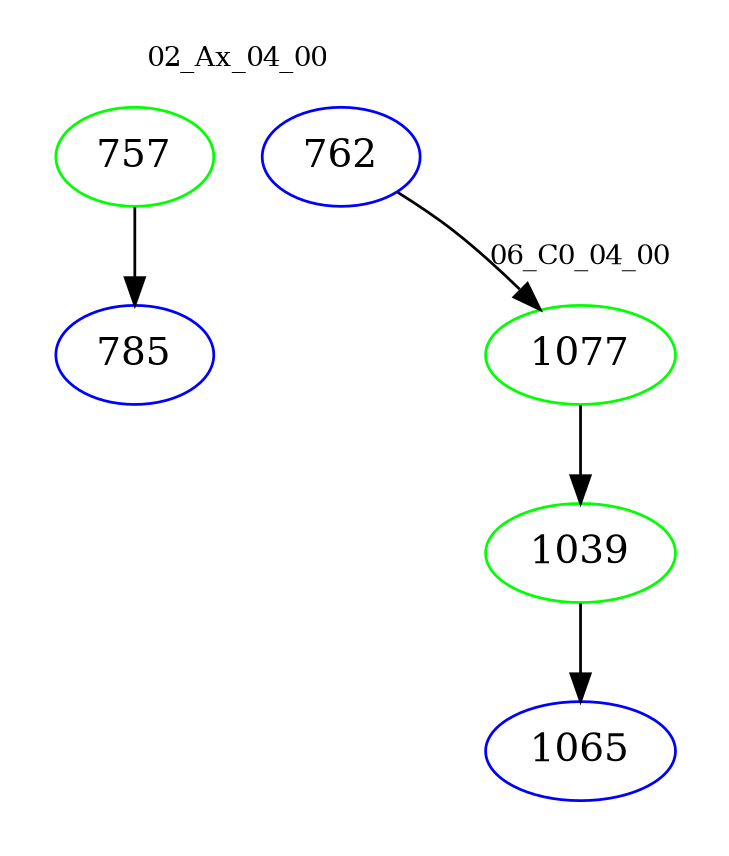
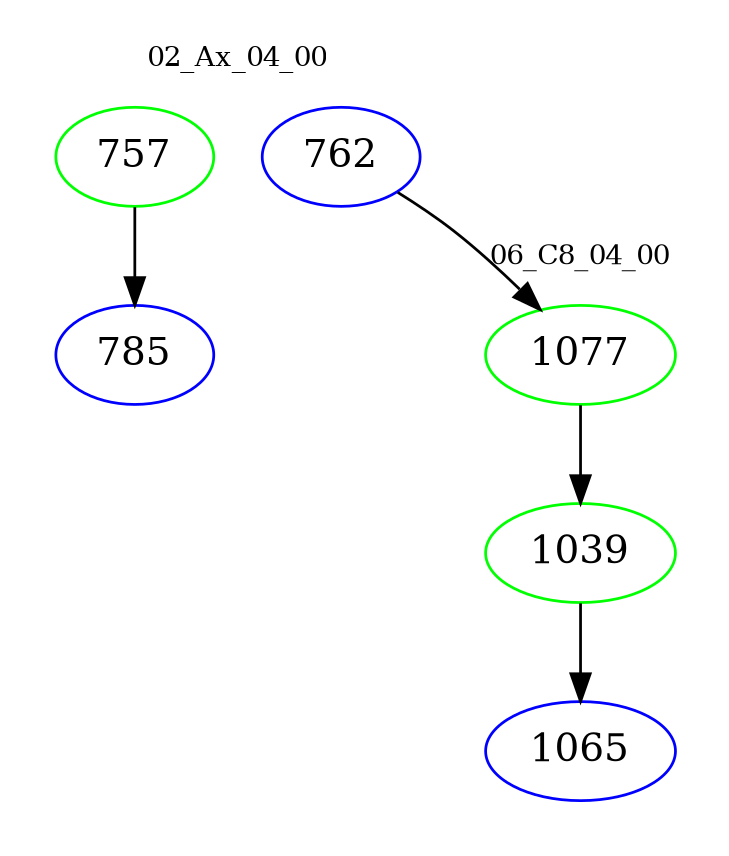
  digraph {
    node [color=blue]
    edge [color=black]
    n1 [label=762]
    n2 [color=green label=757]
    n3 [label=785]
    n4 [color=green label=1077]
    n5 [color=green label=1039]
    n6 [label=1065]
    subgraph cluster_1 {
      color=white
      fontsize=10
      label="02_Ax_04_00"
      n1
      n2
      n3
    }
    subgraph cluster_2 {
      color=white
      fontsize=10
-     label="06_C0_04_00"
+     label="06_C8_04_00"
      n4
      n5
      n6
    }
    n1 -> n4
    n2 -> n3
    n4 -> n5
    n5 -> n6
  }
